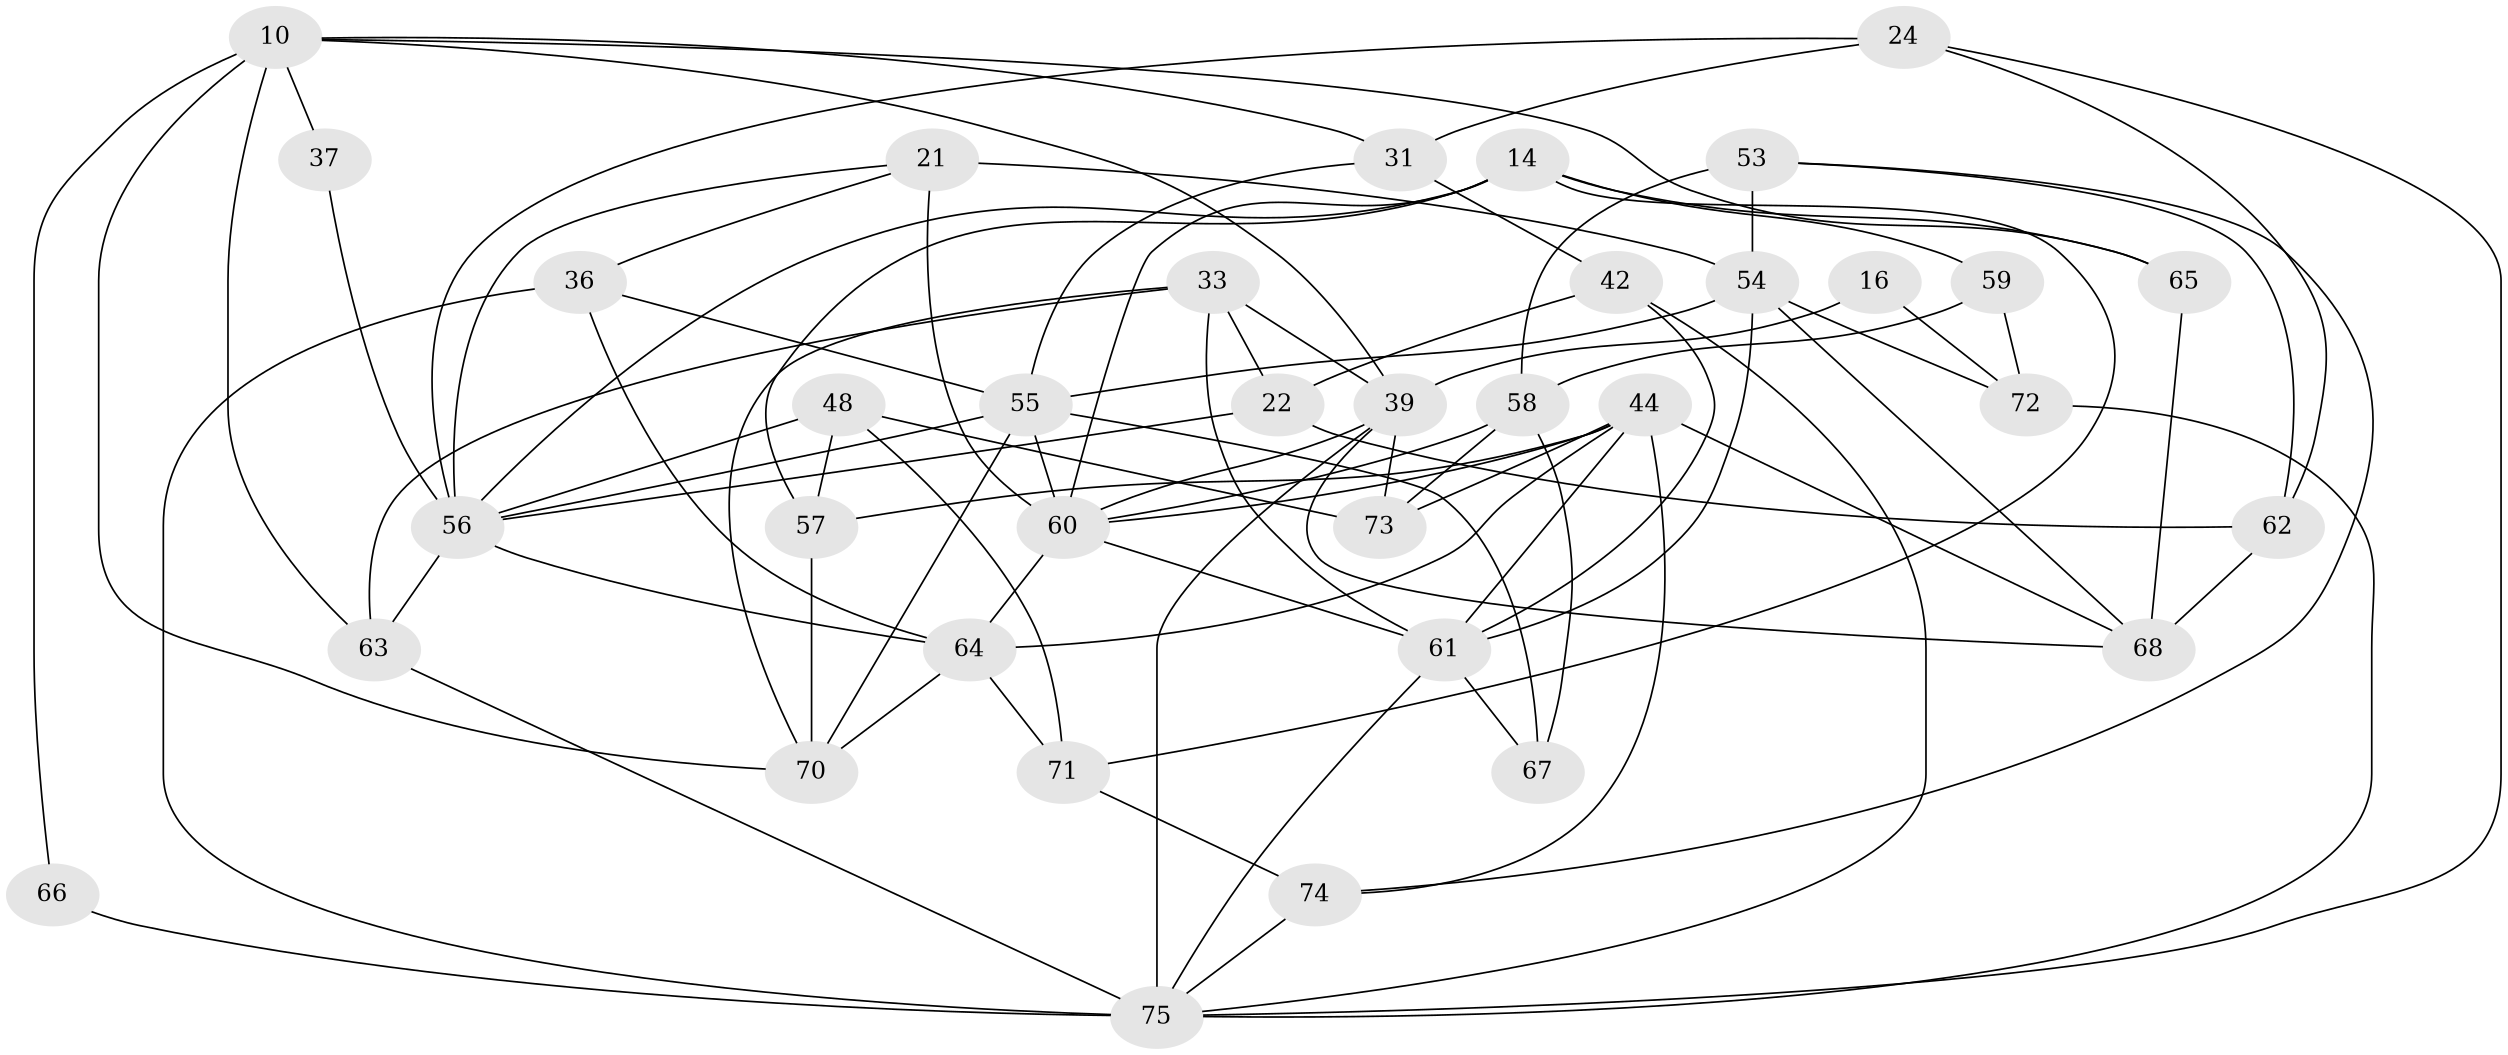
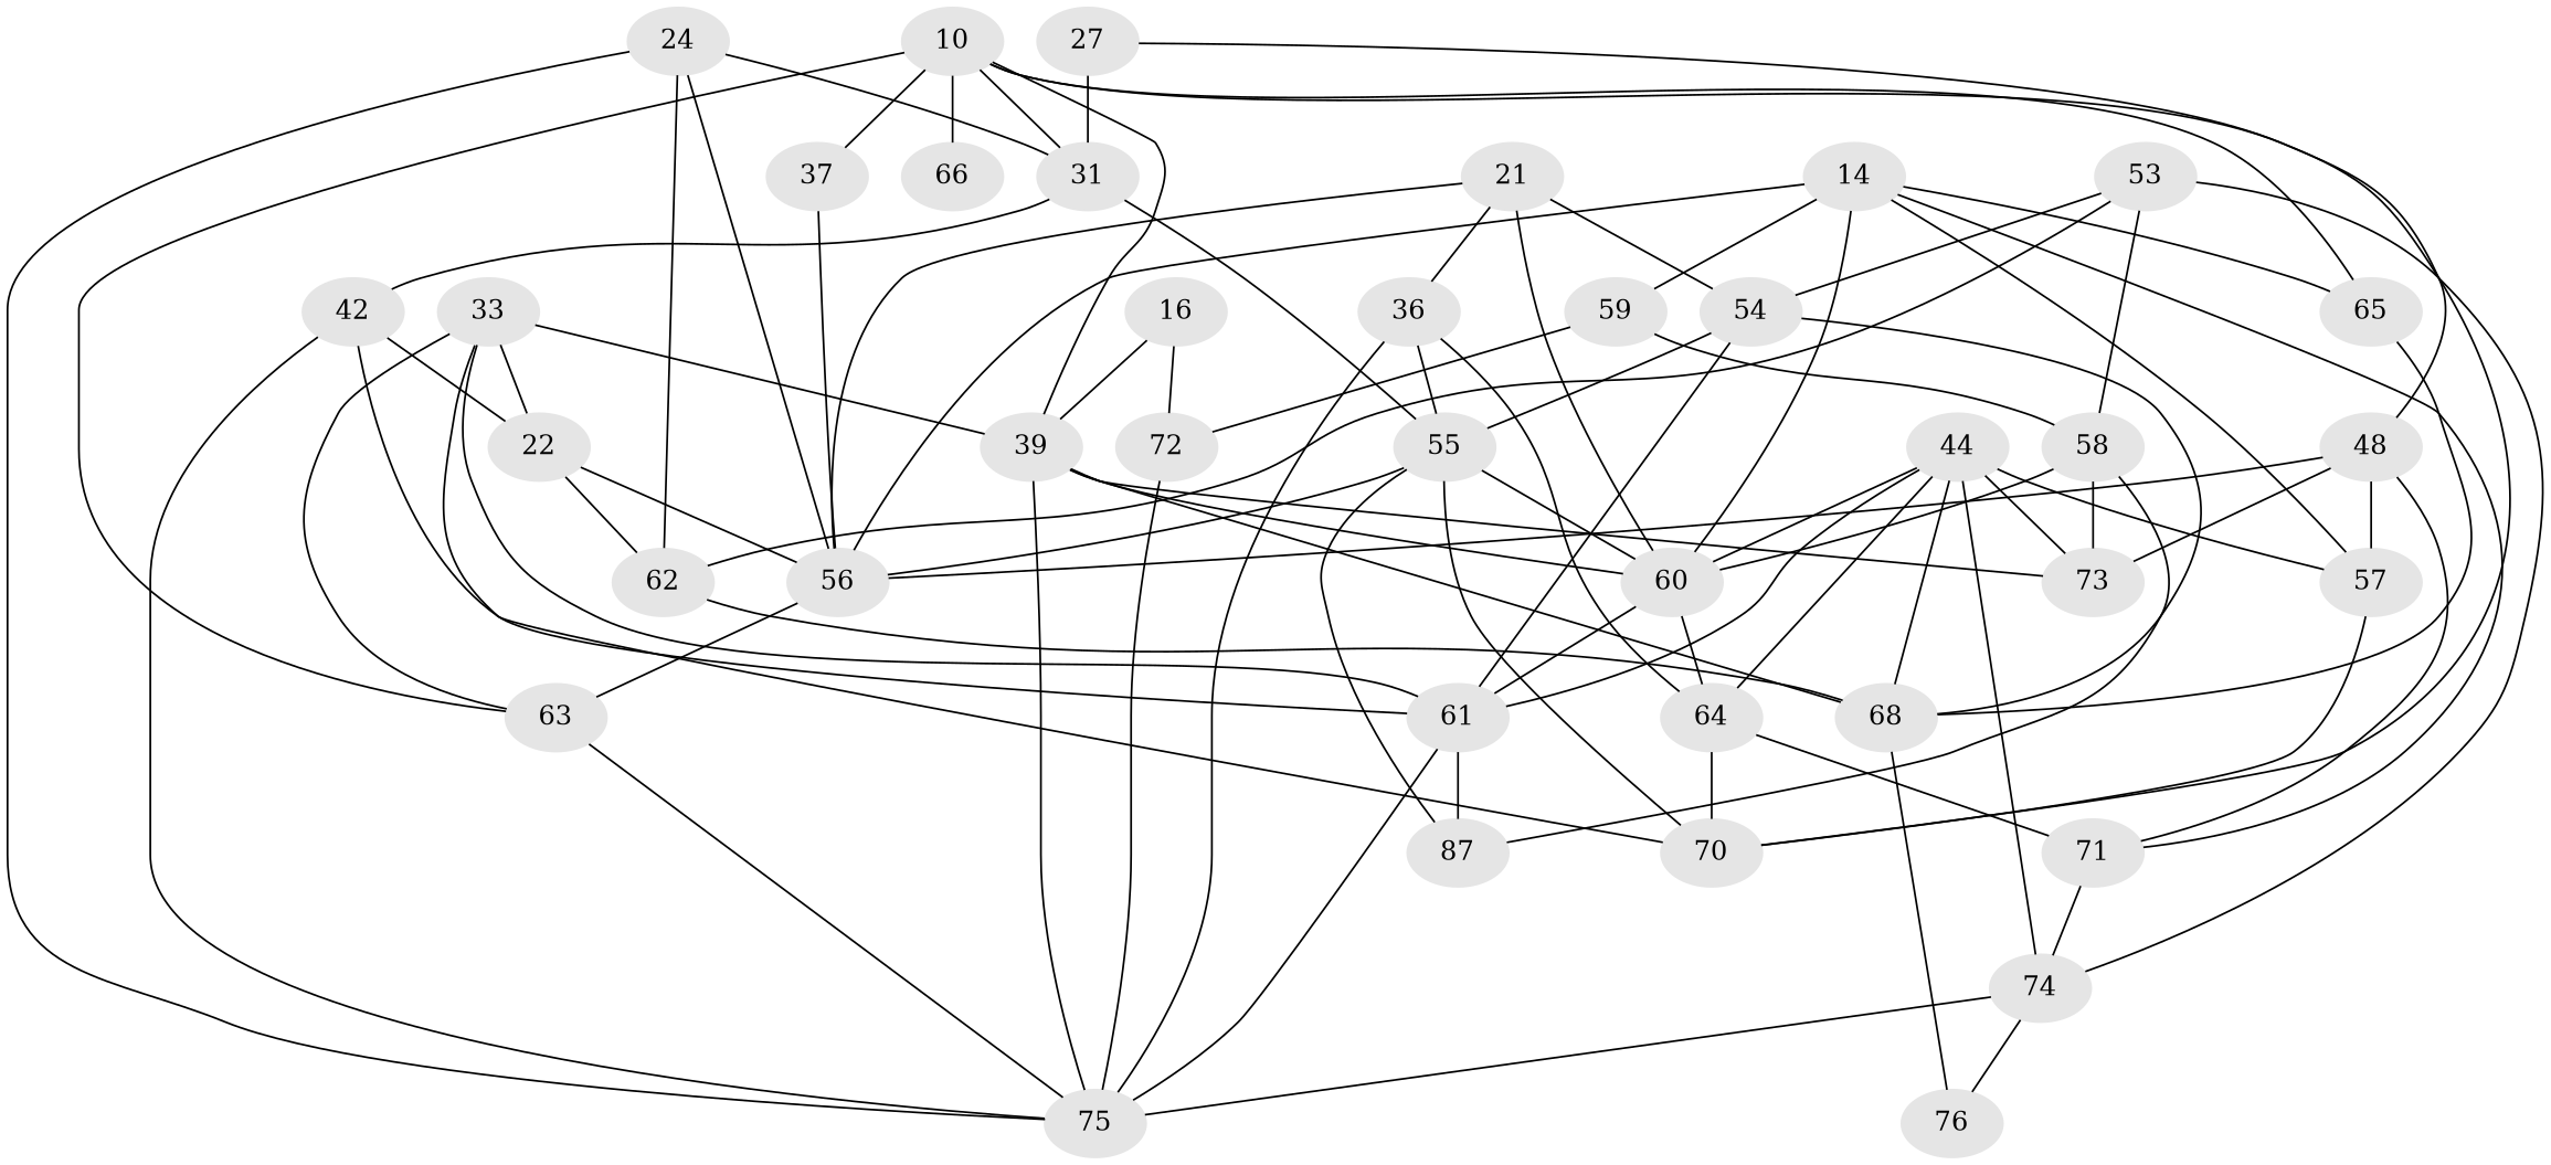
  graph {
    node [color=gray90 style=filled]
    10
    31
    n3 [label=37]
    39 [super="+35"]
    63 [super="+47"]
    65
    66
    70 [super="+11+4"]
    42
    55 [super="+34"]
    56 [super="+5"]
    60 [super="+22+32+41"]
    75 [super="+28+69"]
    68 [super="+37"]
    73
    14 [super="+12"]
    57 [super="+40"]
    59
    71
    64 [super="+43"]
    72
    58 [super="+8"]
    61 [super="+49"]
    74 [super="+2"]
    16 [super="+6"]
    36 [super="+13"]
    21
    54 [super="+50+45"]
    24
    62
+   27 [super="+19"]
    48 [super="+20+7"]
    n33 [label=22 super="+46"]
-   67
+   67 [label=87]
    33
+   76
    44 [super="+23+1"]
    53 [super="+51"]
    10 -- 31
    10 -- n3
    10 -- 39
    10 -- 63 [weight=2]
    10 -- 65
    10 -- 66
    10 -- 70
    31 -- 42
    31 -- 55
    n3 -- 56
    39 -- 60 [weight=3]
    39 -- 75 [weight=2]
    39 -- 68
    39 -- 73
    63 -- 75 [weight=2]
    65 -- 68
-   66 -- 75
    42 -- 75
    42 -- 61
    42 -- n33 [weight=2]
    55 -- 70
    55 -- 56
    55 -- 60
    55 -- 67
    56 -- 63
-   56 -- 64
    60 -- 64
    60 -- 61
+   68 -- 76
    14 -- 65
    14 -- 56 [weight=2]
    14 -- 60 [weight=2]
    14 -- 57
    14 -- 59
    14 -- 71
    57 -- 70
    59 -- 72
    59 -- 58
    71 -- 74 [weight=2]
    64 -- 70
    64 -- 71
    72 -- 75
    58 -- 60
    58 -- 73
    58 -- 67
    61 -- 75 [weight=2]
    61 -- 67
    74 -- 75
+   74 -- 76
    16 -- 39
    16 -- 72 [weight=2]
    36 -- 55
    36 -- 75 [weight=2]
    36 -- 64 [weight=2]
    21 -- 56
    21 -- 60 [weight=2]
    21 -- 36
    21 -- 54 [weight=2]
    54 -- 55
    54 -- 68 [weight=2]
-   54 -- 72
    54 -- 61 [weight=2]
    24 -- 31
    24 -- 56
    24 -- 75
    24 -- 62
    62 -- 68
+   27 -- 31 [weight=2]
+   27 -- 48
    48 -- 56
    48 -- 73
    48 -- 57
    48 -- 71
    n33 -- 56 [weight=2]
    n33 -- 62
    33 -- 39
    33 -- 63
    33 -- 70
    33 -- 61
    33 -- n33
    44 -- 60
    44 -- 68
    44 -- 73
    44 -- 57 [weight=2]
    44 -- 64 [weight=2]
    44 -- 61 [weight=2]
    44 -- 74
    53 -- 58 [weight=2]
    53 -- 74
    53 -- 54
    53 -- 62
  }
